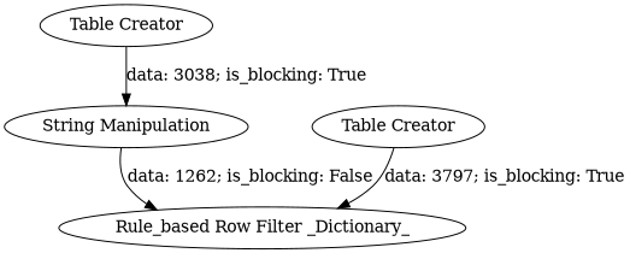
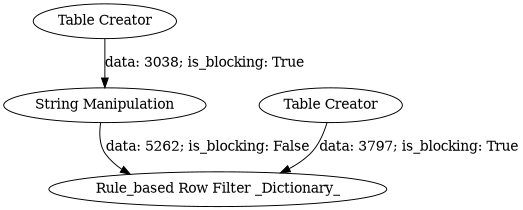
  digraph {
    rankdir=TB
    n1 [label="Table Creator"]
    n2 [label="String Manipulation"]
    n3 [label="Rule_based Row Filter _Dictionary_"]
    n4 [label="Table Creator"]
    n1 -> n2 [label="data: 3038; is_blocking: True"]
-   n2 -> n3 [label="data: 1262; is_blocking: False"]
+   n2 -> n3 [label="data: 5262; is_blocking: False"]
    n4 -> n3 [label="data: 3797; is_blocking: True"]
  }
